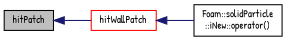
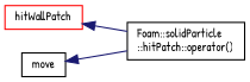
  digraph {
    fontname="Patrick Hand"
    rankdir=LR
    node [color=black fontname="Patrick Hand" fontsize=10 shape=record]
    edge [color=midnightblue dir=back fontname="Patrick Hand" fontsize=10 labelfontname=Helvetica labelfontsize=10 style=solid]
-   n1 [fillcolor=grey75 fontcolor=black height=0.2 label=hitPatch style=filled width=0.4]
    n2 [color=red height=0.2 label=hitWallPatch width=0.4]
-   n3 [height=0.2 label="Foam::solidParticle\l::iNew::operator()" width=0.4]
-   n1 -> n2
+   n3 [height=0.2 label="Foam::solidParticle\l::hitPatch::operator()" width=0.4]
+   n4 [height=0.2 label=move width=0.4]
    n2 -> n3
+   n4 -> n3
  }
